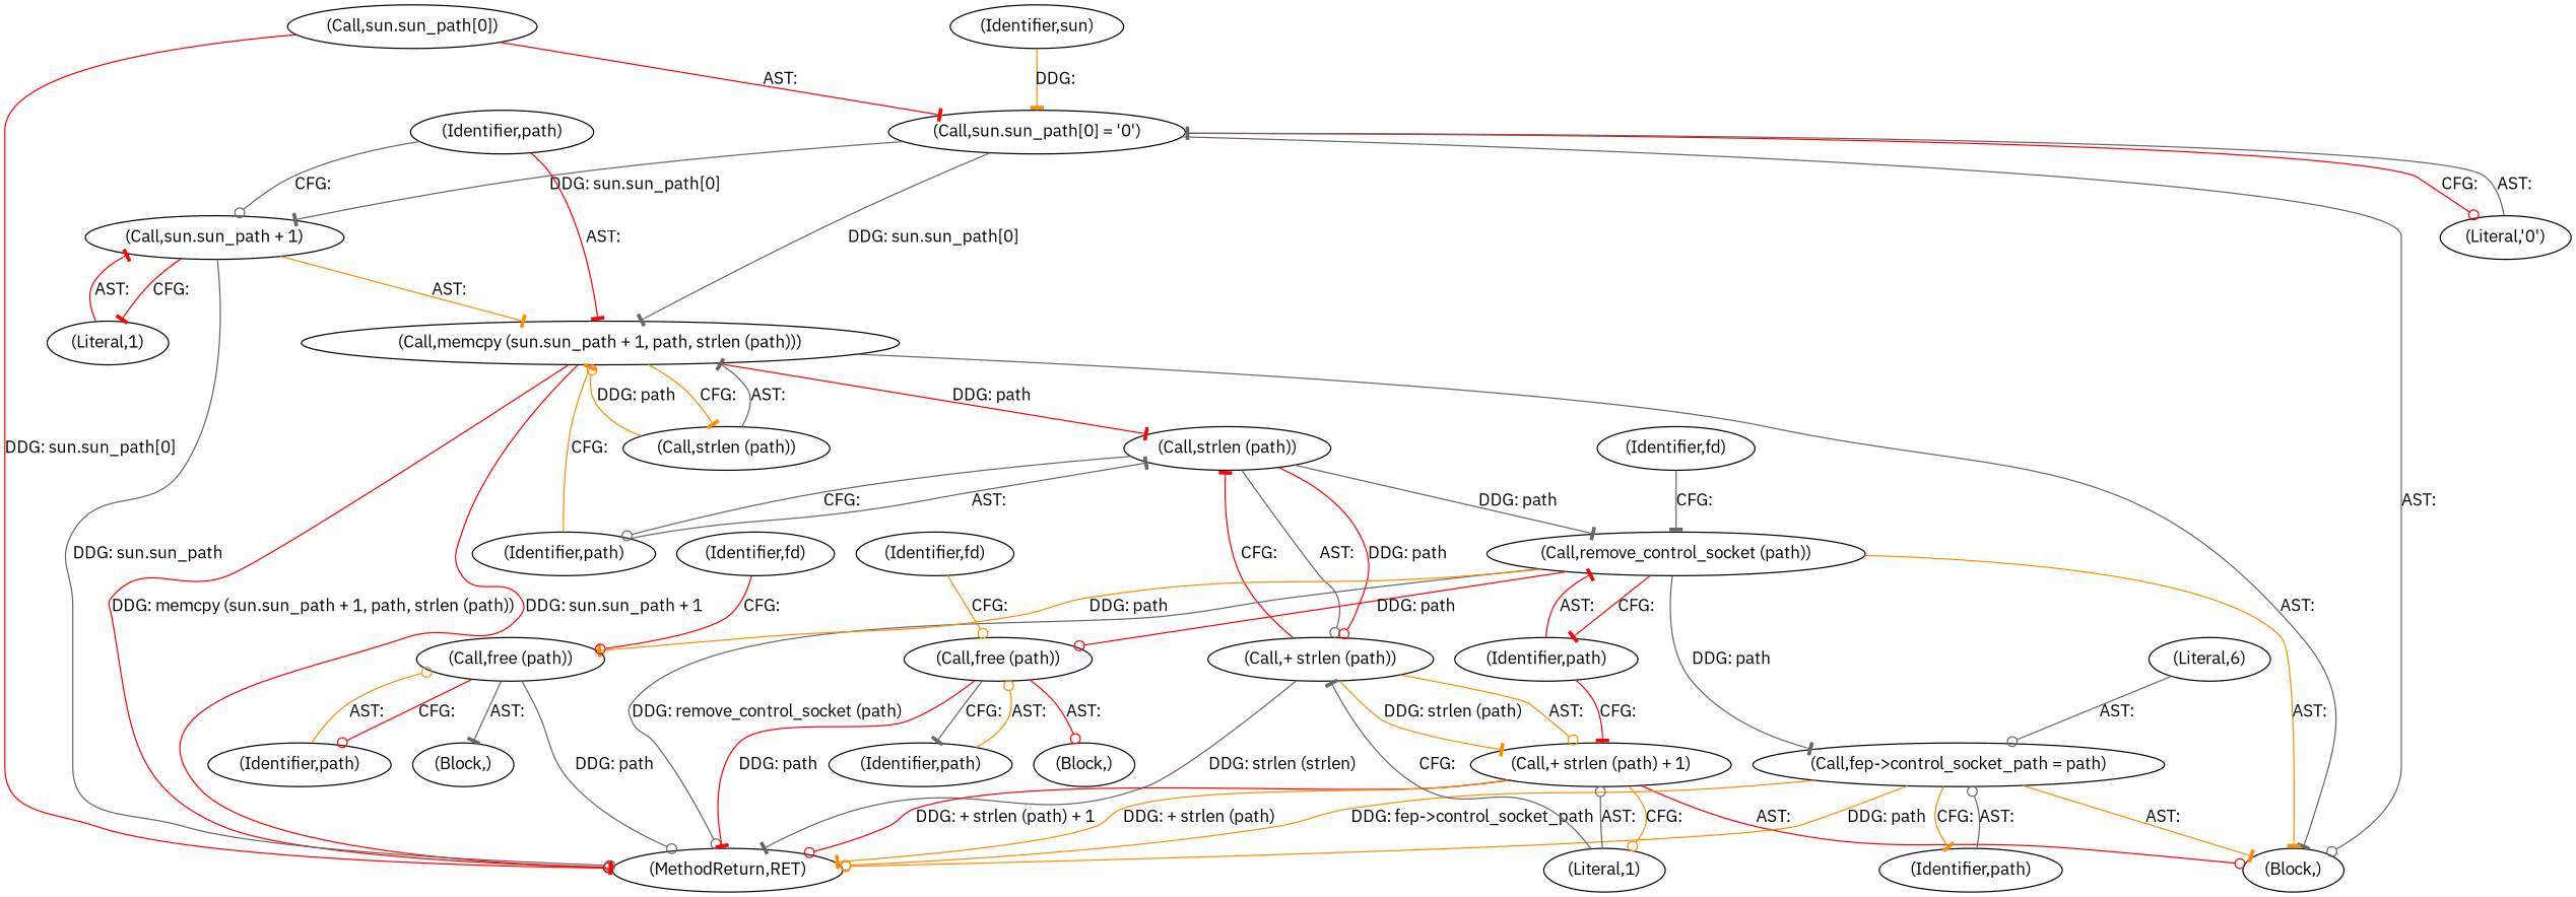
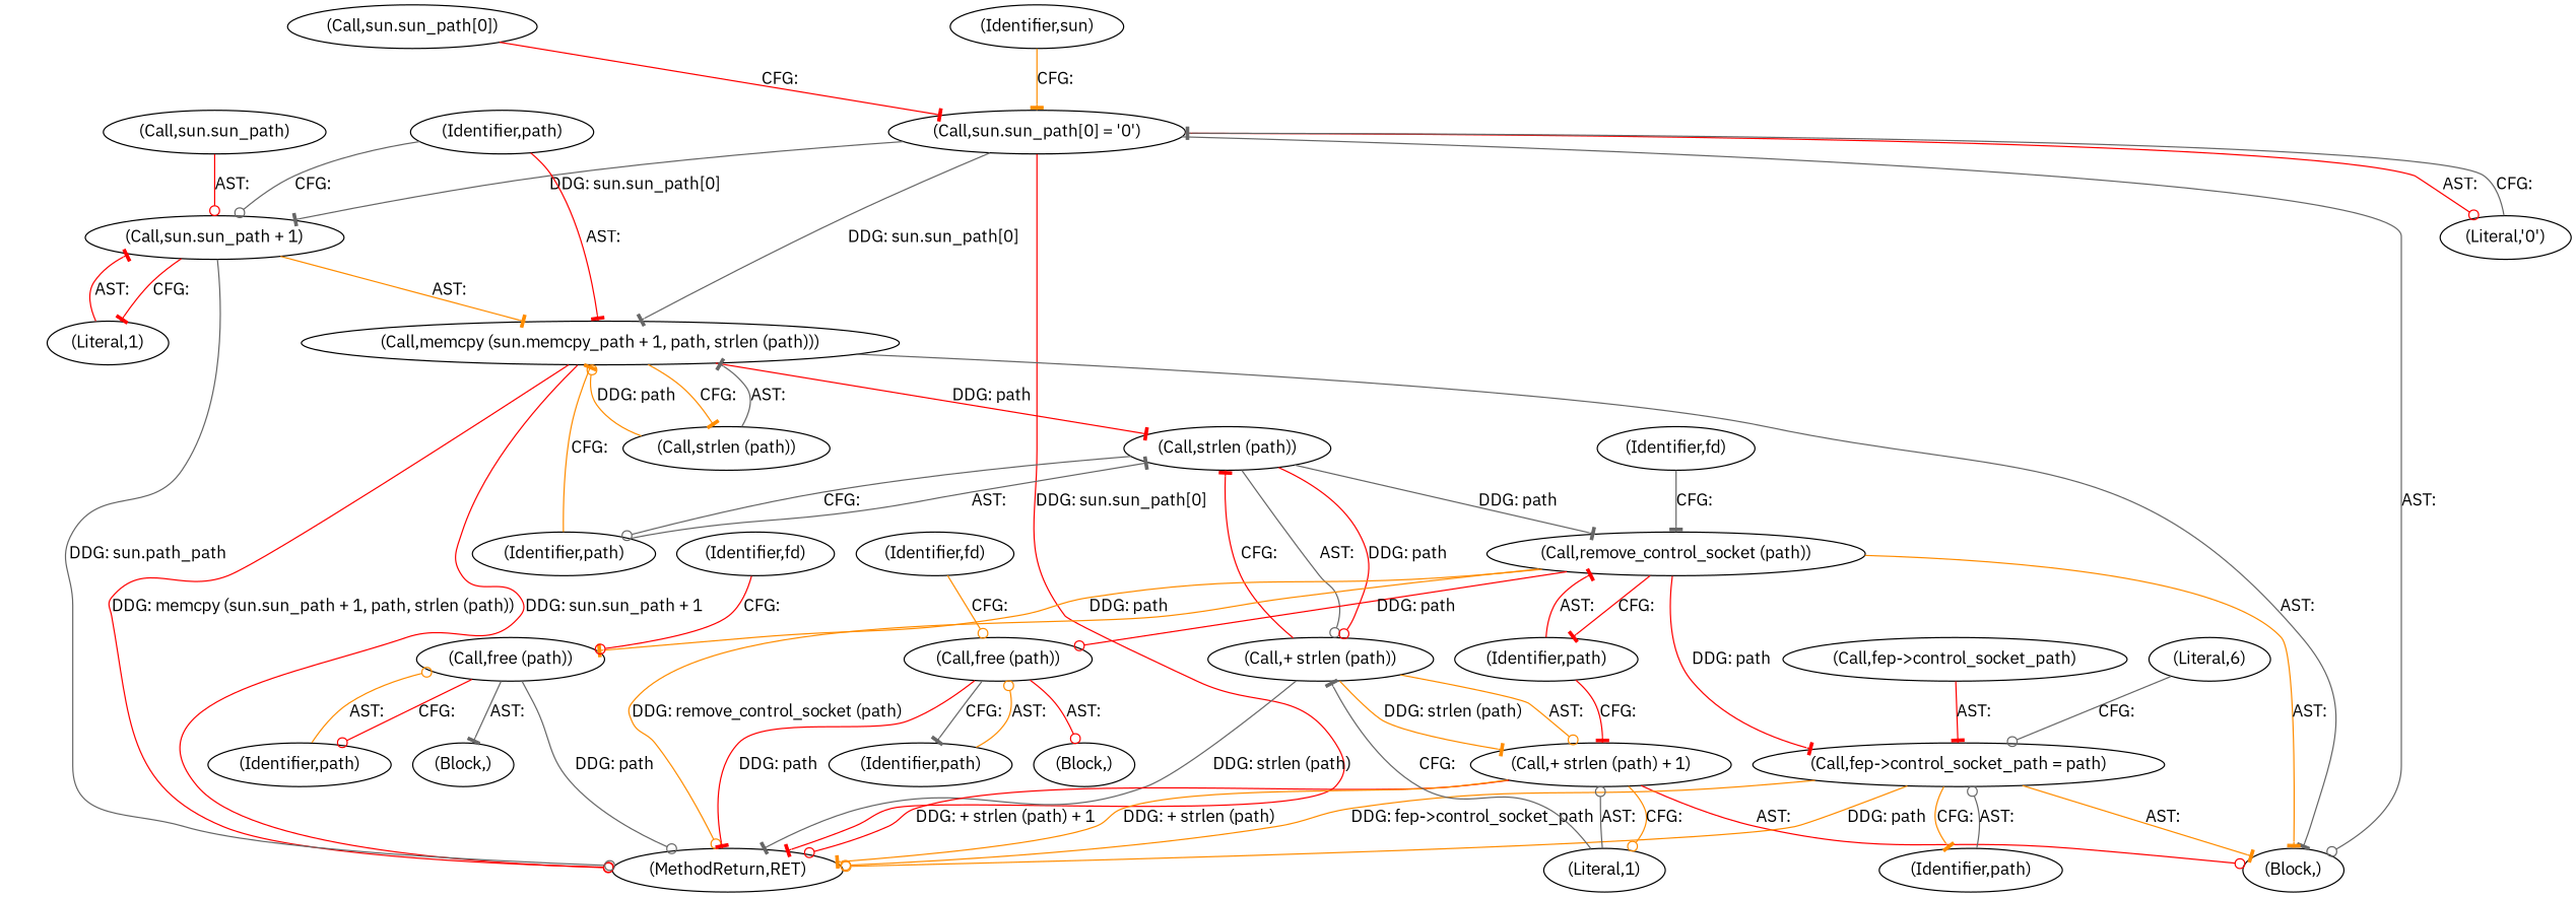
  digraph {
    fontname="IBM Plex Sans"
    node [fontname="IBM Plex Sans"]
    edge [arrowhead=tee color=gray40 fontname="IBM Plex Sans"]
    n1 [label="(Call,sun.sun_path[0] = '\0')"]
-   n2 [label="(Call,memcpy (sun.sun_path + 1, path, strlen (path)))"]
+   n2 [label="(Call,memcpy (sun.memcpy_path + 1, path, strlen (path)))"]
    n3 [label="(Call,sun.sun_path + 1)"]
    n4 [label="(MethodReturn,RET)"]
    n5 [label="(Literal,'\0')"]
    n6 [label="(Block,)"]
    n7 [label="(Call,strlen (path))"]
    n8 [label="(Call,strlen (path))"]
    n9 [label="(Literal,1)"]
    n10 [label="(Call,+ strlen (path))"]
    n11 [label="(Call,remove_control_socket (path))"]
    n12 [label="(Identifier,path)"]
    n13 [label="(Call,+ strlen (path) + 1)"]
    n14 [label="(Call,free (path))"]
    n15 [label="(Call,free (path))"]
    n16 [label="(Call,fep->control_socket_path = path)"]
    n17 [label="(Identifier,path)"]
    n18 [label="(Literal,1)"]
    n19 [label="(Identifier,path)"]
    n20 [label="(Block,)"]
    n21 [label="(Identifier,path)"]
    n22 [label="(Block,)"]
    n23 [label="(Identifier,path)"]
    n24 [label="(Call,sun.sun_path[0])"]
    n25 [label="(Identifier,fd)"]
    n26 [label="(Identifier,sun)"]
    n27 [label="(Identifier,fd)"]
    n28 [label="(Identifier,path)"]
+   n29 [label="(Call,fep->control_socket_path)"]
    n30 [label="(Identifier,fd)"]
    n31 [label="(Literal,6)"]
+   n32 [label="(Call,sun.sun_path)"]
    n1 -> n2 [label="DDG: sun.sun_path[0]"]
    n1 -> n3 [label="DDG: sun.sun_path[0]"]
-   n24 -> n4 [color=red label="DDG: sun.sun_path[0]"]
-   n1 -> n5 [arrowhead=odot color=red label="CFG: "]
+   n1 -> n4 [color=red label="DDG: sun.sun_path[0]"]
+   n1 -> n5 [arrowhead=odot color=red label="AST: "]
    n1 -> n6 [arrowhead=odot label="AST: "]
    n2 -> n4 [arrowhead=odot color=red label="DDG: sun.sun_path + 1"]
    n2 -> n4 [arrowhead=odot color=red label="DDG: memcpy (sun.sun_path + 1, path, strlen (path))"]
    n2 -> n6 [label="AST: "]
    n2 -> n7 [color=red label="DDG: path"]
    n2 -> n8 [color=darkorange label="CFG: "]
    n3 -> n2 [color=darkorange label="AST: "]
-   n3 -> n4 [arrowhead=odot label="DDG: sun.sun_path"]
+   n3 -> n4 [arrowhead=odot label="DDG: sun.path_path"]
    n3 -> n9 [color=red label="CFG: "]
-   n5 -> n1 [label="AST: "]
+   n5 -> n1 [label="CFG: "]
    n7 -> n10 [arrowhead=odot label="AST: "]
    n7 -> n10 [arrowhead=odot color=red label="DDG: path"]
    n7 -> n11 [label="DDG: path"]
    n7 -> n12 [arrowhead=odot label="CFG: "]
    n8 -> n2 [label="AST: "]
    n8 -> n2 [arrowhead=odot color=darkorange label="DDG: path"]
    n9 -> n3 [color=red label="AST: "]
-   n10 -> n4 [label="DDG: strlen (strlen)"]
+   n10 -> n4 [label="DDG: strlen (path)"]
    n10 -> n7 [color=red label="CFG: "]
    n10 -> n13 [arrowhead=odot color=darkorange label="AST: "]
    n10 -> n13 [color=darkorange label="DDG: strlen (path)"]
-   n11 -> n4 [arrowhead=odot label="DDG: remove_control_socket (path)"]
+   n11 -> n4 [arrowhead=odot color=darkorange label="DDG: remove_control_socket (path)"]
    n11 -> n6 [color=darkorange label="AST: "]
    n11 -> n14 [color=darkorange label="DDG: path"]
    n11 -> n15 [arrowhead=odot color=red label="DDG: path"]
-   n11 -> n16 [label="DDG: path"]
+   n11 -> n16 [color=red label="DDG: path"]
    n11 -> n17 [color=red label="CFG: "]
    n12 -> n2 [color=darkorange label="CFG: "]
    n12 -> n7 [label="AST: "]
    n13 -> n4 [arrowhead=odot color=red label="DDG: + strlen (path) + 1"]
    n13 -> n4 [color=darkorange label="DDG: + strlen (path)"]
    n13 -> n6 [arrowhead=odot color=red label="AST: "]
    n13 -> n18 [arrowhead=odot color=darkorange label="CFG: "]
    n14 -> n4 [arrowhead=odot label="DDG: path"]
    n14 -> n19 [arrowhead=odot color=red label="CFG: "]
    n14 -> n20 [label="AST: "]
    n15 -> n4 [color=red label="DDG: path"]
    n15 -> n21 [label="CFG: "]
    n15 -> n22 [arrowhead=odot color=red label="AST: "]
    n16 -> n4 [arrowhead=odot color=darkorange label="DDG: fep->control_socket_path"]
    n16 -> n4 [arrowhead=odot color=darkorange label="DDG: path"]
    n16 -> n6 [color=darkorange label="AST: "]
    n16 -> n23 [color=darkorange label="CFG: "]
    n17 -> n11 [color=red label="AST: "]
    n17 -> n13 [color=red label="CFG: "]
    n18 -> n10 [label="CFG: "]
    n18 -> n13 [arrowhead=odot label="AST: "]
    n19 -> n14 [arrowhead=odot color=darkorange label="AST: "]
    n21 -> n15 [arrowhead=odot color=darkorange label="AST: "]
    n23 -> n16 [arrowhead=odot label="AST: "]
-   n24 -> n1 [color=red label="AST: "]
+   n24 -> n1 [color=red label="CFG: "]
    n25 -> n14 [arrowhead=odot color=red label="CFG: "]
-   n26 -> n1 [color=darkorange label="DDG: "]
+   n26 -> n1 [color=darkorange label="CFG: "]
    n27 -> n15 [arrowhead=odot color=darkorange label="CFG: "]
    n28 -> n2 [color=red label="AST: "]
    n28 -> n3 [arrowhead=odot label="CFG: "]
+   n29 -> n16 [color=red label="AST: "]
    n30 -> n11 [label="CFG: "]
-   n31 -> n16 [arrowhead=odot label="AST: "]
+   n31 -> n16 [arrowhead=odot label="CFG: "]
+   n32 -> n3 [arrowhead=odot color=red label="AST: "]
  }
